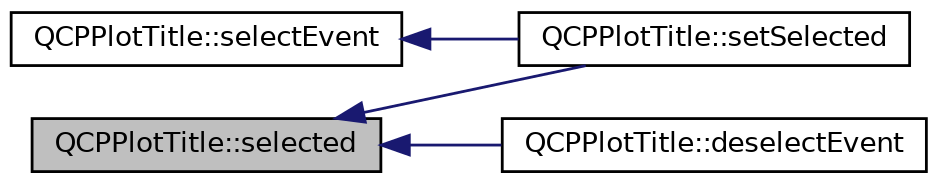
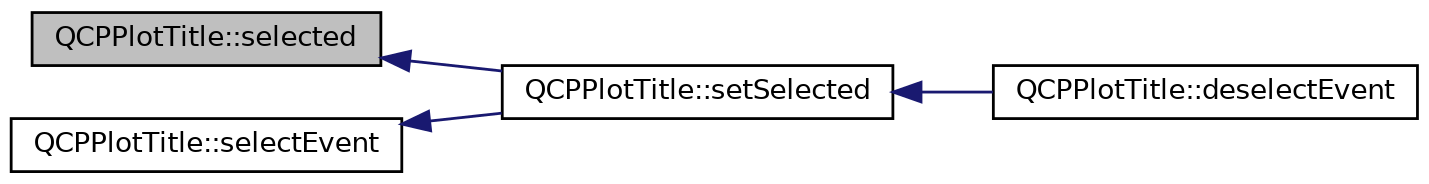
  digraph {
    rankdir=LR
    node [color=black fillcolor=white fontname=Helvetica fontsize=10 shape=record style=filled]
    edge [color=midnightblue dir=back fontname=Helvetica fontsize=10 labelfontname=Helvetica labelfontsize=10 style=solid]
    n1 [fillcolor=grey75 fontcolor=black height=0.2 label="QCPPlotTitle::selected" width=0.4]
    n2 [height=0.2 label="QCPPlotTitle::setSelected" width=0.4]
    n3 [height=0.2 label="QCPPlotTitle::deselectEvent" width=0.4]
    n4 [height=0.2 label="QCPPlotTitle::selectEvent" width=0.4]
    n1 -> n2
-   n1 -> n3
+   n2 -> n3
    n4 -> n2
  }
